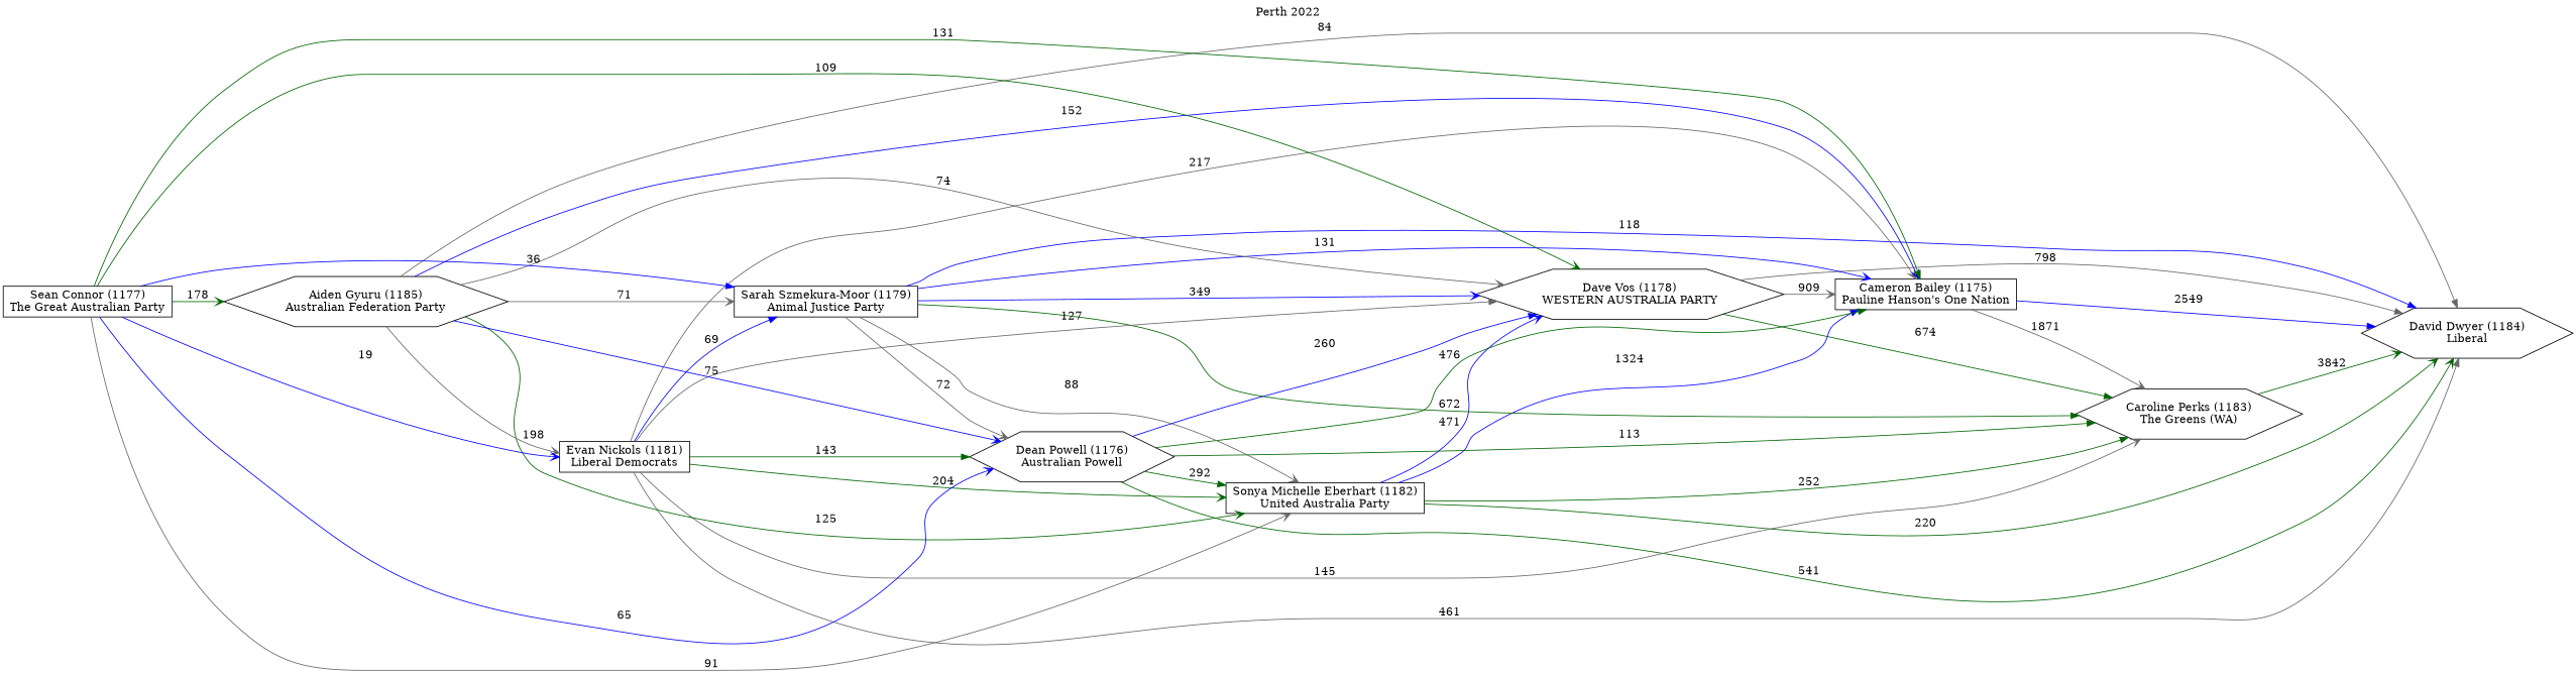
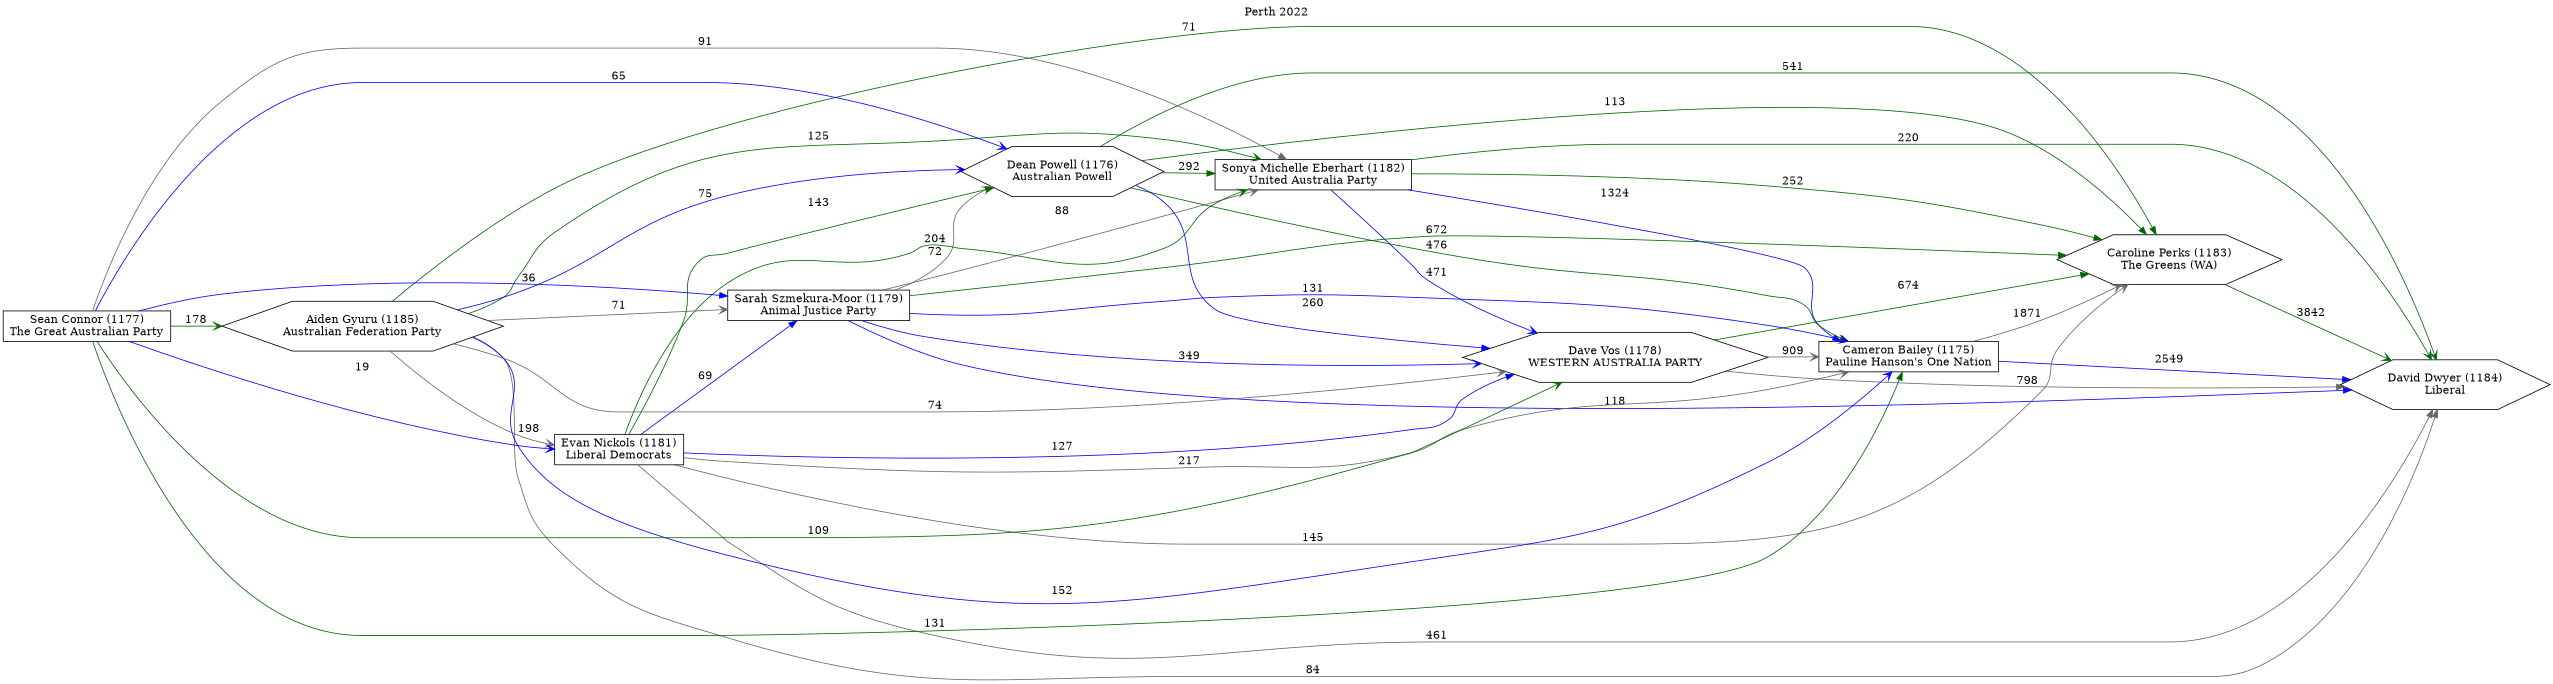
  digraph {
    label="Perth 2022"
    labelloc=t
    mclimit=10
    rankdir=LR
    node [shape=hexagon]
    edge [arrowhead=vee color=darkgreen]
    n1 [label="David Dwyer (1184)\nLiberal"]
    n2 [label="Caroline Perks (1183)\nThe Greens (WA)"]
    n3 [label="Cameron Bailey (1175)\nPauline Hanson's One Nation" shape=box]
    n4 [label="Dave Vos (1178)\nWESTERN AUSTRALIA PARTY"]
    n5 [label="Sonya Michelle Eberhart (1182)\nUnited Australia Party" shape=box]
    n6 [label="Dean Powell (1176)\nAustralian Powell"]
    n7 [label="Sarah Szmekura-Moor (1179)\nAnimal Justice Party" shape=box]
    n8 [label="Evan Nickols (1181)\nLiberal Democrats" shape=box]
    n9 [label="Aiden Gyuru (1185)\nAustralian Federation Party"]
    n10 [label="Sean Connor (1177)\nThe Great Australian Party" shape=box]
    n2 -> n1 [label=3842]
    n3 -> n1 [arrowhead=normal color=blue label=2549]
    n3 -> n2 [color=gray40 label=1871]
    n4 -> n1 [arrowhead=normal color=gray40 label=798]
    n4 -> n2 [arrowhead=normal label=674]
    n4 -> n3 [color=gray40 label=909]
    n5 -> n1 [label=220]
    n5 -> n2 [arrowhead=normal label=252]
    n5 -> n3 [arrowhead=normal color=blue label=1324]
    n5 -> n4 [color=blue label=471]
    n6 -> n1 [label=541]
    n6 -> n2 [arrowhead=normal label=113]
    n6 -> n3 [arrowhead=normal label=476]
    n6 -> n4 [arrowhead=normal color=blue label=260]
    n6 -> n5 [arrowhead=normal label=292]
    n7 -> n1 [arrowhead=normal color=blue label=118]
    n7 -> n2 [arrowhead=normal label=672]
    n7 -> n3 [color=blue label=131]
    n7 -> n4 [color=blue label=349]
    n7 -> n5 [color=gray40 label=88]
    n7 -> n6 [color=gray40 label=72]
    n8 -> n1 [arrowhead=normal color=gray40 label=461]
    n8 -> n2 [color=gray40 label=145]
    n8 -> n3 [color=gray40 label=217]
-   n8 -> n4 [arrowhead=normal color=gray40 label=127]
+   n8 -> n4 [arrowhead=normal color=blue label=127]
    n8 -> n5 [label=204]
    n8 -> n6 [arrowhead=normal label=143]
    n8 -> n7 [arrowhead=normal color=blue label=69]
    n9 -> n1 [arrowhead=normal color=gray40 label=84]
+   n9 -> n2 [arrowhead=normal label=71]
    n9 -> n3 [color=blue label=152]
    n9 -> n4 [color=gray40 label=74]
    n9 -> n5 [label=125]
    n9 -> n6 [color=blue label=75]
    n9 -> n7 [color=gray40 label=71]
    n9 -> n8 [color=gray40 label=198]
    n10 -> n3 [arrowhead=normal label=131]
    n10 -> n4 [label=109]
-   n10 -> n5 [color=gray40 label=91]
+   n10 -> n5 [arrowhead=normal color=gray40 label=91]
    n10 -> n6 [color=blue label=65]
    n10 -> n7 [arrowhead=normal color=blue label=36]
    n10 -> n8 [color=blue label=19]
    n10 -> n9 [label=178]
  }
